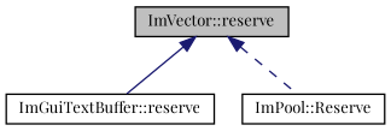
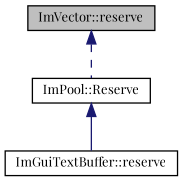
  digraph {
    fontname="Playfair Display"
    rankdir=TB
    node [color=black fillcolor=white fontname="Playfair Display" fontsize=10 shape=record style=filled]
    edge [color=midnightblue dir=back fontname="Playfair Display" fontsize=10 labelfontname=Helvetica labelfontsize=10]
    n1 [fillcolor=grey75 fontcolor=black height=0.2 label="ImVector::reserve" width=0.4]
    n2 [height=0.2 label="ImGuiTextBuffer::reserve" width=0.4]
    n3 [height=0.2 label="ImPool::Reserve" width=0.4]
-   n1 -> n2 [style=solid]
+   n3 -> n2 [style=solid]
    n1 -> n3 [style=dashed]
  }
